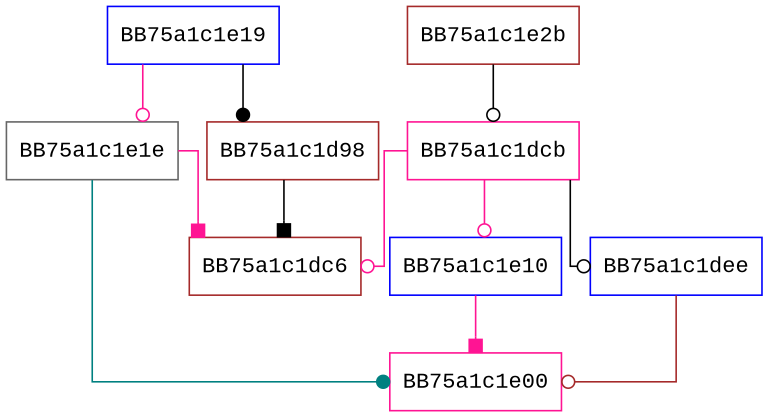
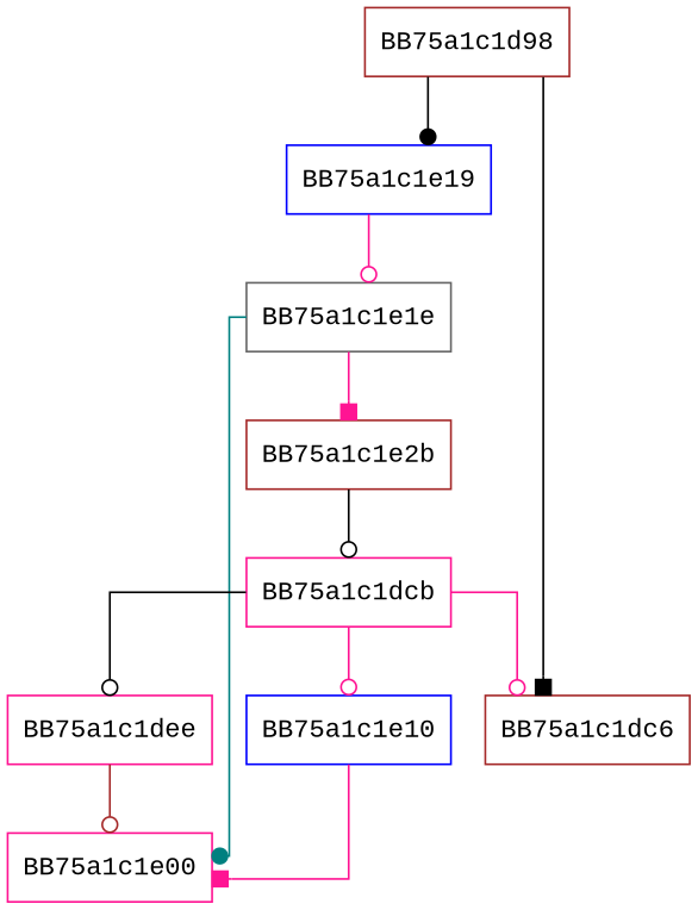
  digraph {
    fontname="Liberation Mono"
    splines=ortho
    node [color=blue fontname="Liberation Mono" shape=box]
    edge [arrowhead=odot color=deeppink fontname="Liberation Mono"]
    BB75a1c1e19
    BB75a1c1d98 [color=brown]
    BB75a1c1dc6 [color=brown]
    BB75a1c1e1e [color=gray40]
    BB75a1c1e00 [color=deeppink]
    BB75a1c1e2b [color=brown]
    BB75a1c1dcb [color=deeppink]
    BB75a1c1e10
-   BB75a1c1dee
+   BB75a1c1dee [color=deeppink]
    BB75a1c1e19 -> BB75a1c1e1e
-   BB75a1c1e19 -> BB75a1c1d98 [arrowhead=dot color=black]
+   BB75a1c1d98 -> BB75a1c1e19 [arrowhead=dot color=black]
    BB75a1c1d98 -> BB75a1c1dc6 [arrowhead=box color=black]
    BB75a1c1e1e -> BB75a1c1e00 [arrowhead=dot color=teal]
-   BB75a1c1e1e -> BB75a1c1dc6 [arrowhead=box]
+   BB75a1c1e1e -> BB75a1c1e2b [arrowhead=box]
    BB75a1c1e2b -> BB75a1c1dcb [color=black]
    BB75a1c1dcb -> BB75a1c1dc6
    BB75a1c1dcb -> BB75a1c1e10
    BB75a1c1dcb -> BB75a1c1dee [color=black]
    BB75a1c1e10 -> BB75a1c1e00 [arrowhead=box]
    BB75a1c1dee -> BB75a1c1e00 [color=brown]
  }
